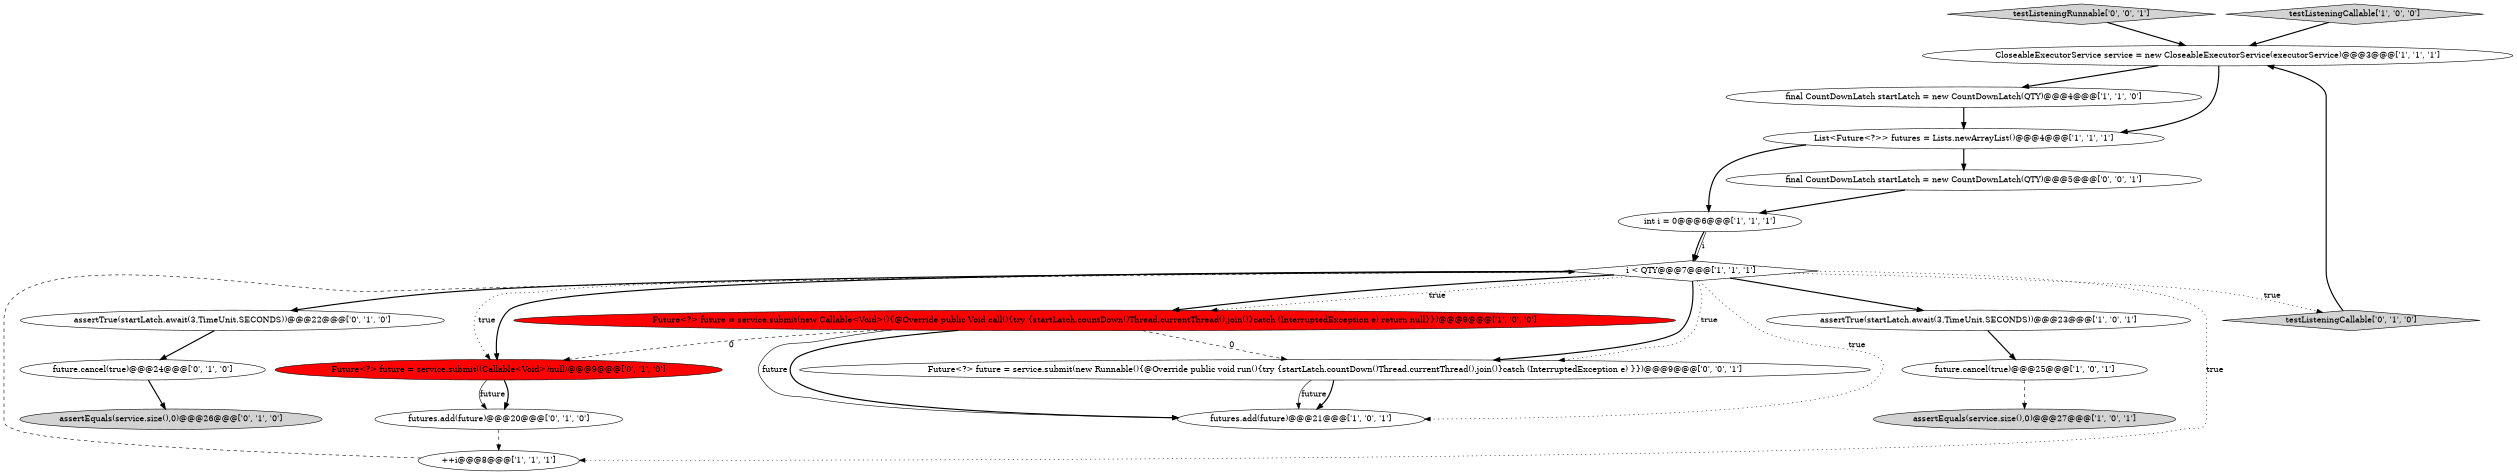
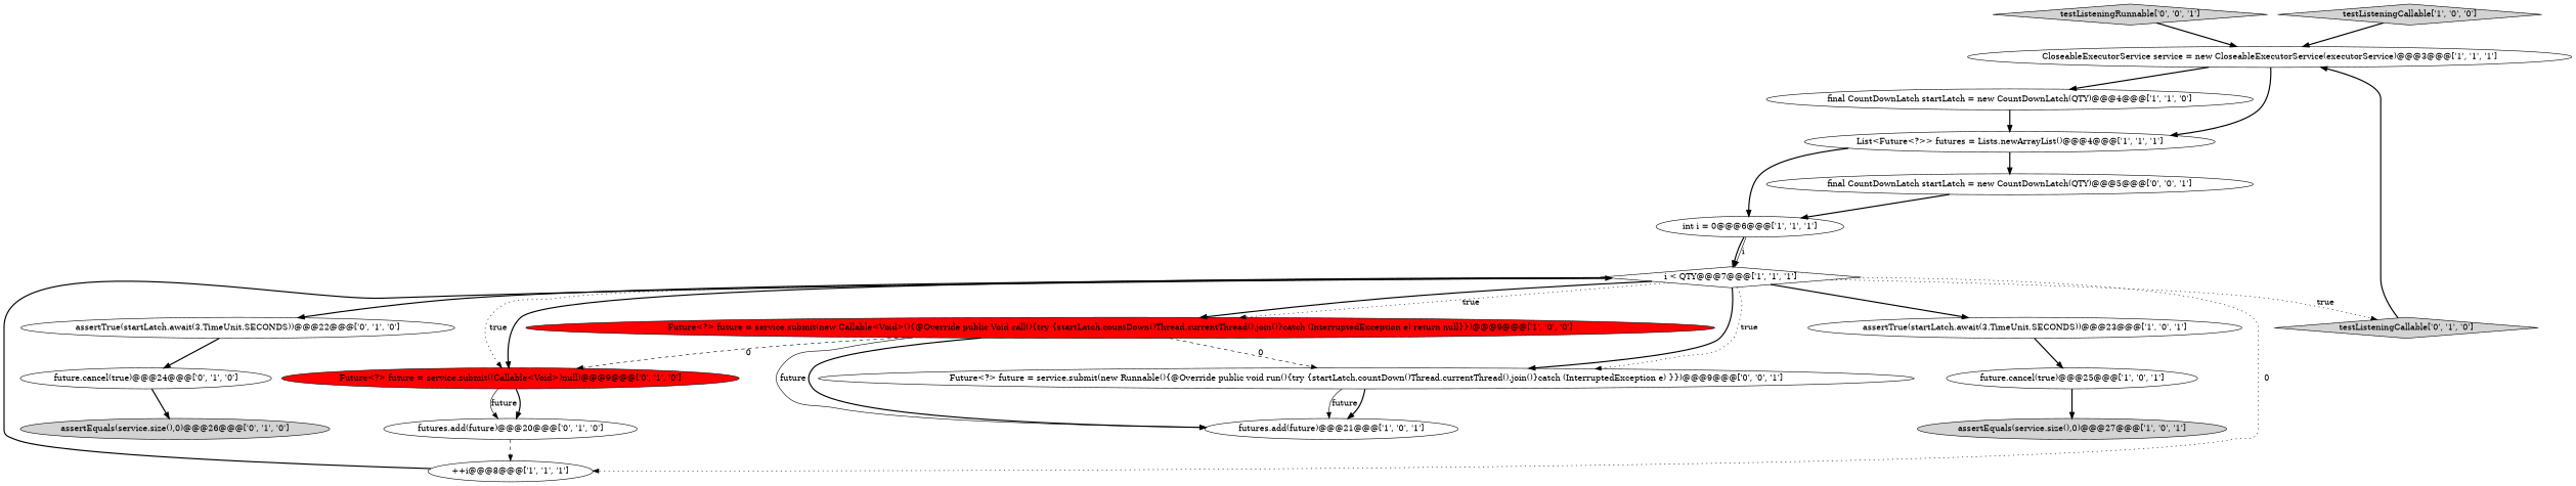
  digraph {
    node [fillcolor=white shape=ellipse style=filled]
    edge [style=bold]
    n1 [label="CloseableExecutorService service = new CloseableExecutorService(executorService)@@@3@@@['1', '1', '1']"]
    n2 [label="List<Future<?>> futures = Lists.newArrayList()@@@4@@@['1', '1', '1']"]
    n3 [label="final CountDownLatch startLatch = new CountDownLatch(QTY)@@@4@@@['1', '1', '0']"]
    n4 [label="int i = 0@@@6@@@['1', '1', '1']"]
    n5 [label="final CountDownLatch startLatch = new CountDownLatch(QTY)@@@5@@@['0', '0', '1']"]
    n6 [fillcolor=lightgray label="testListeningRunnable['0', '0', '1']" shape=diamond]
    n7 [label="assertTrue(startLatch.await(3,TimeUnit.SECONDS))@@@22@@@['0', '1', '0']"]
    n8 [label="future.cancel(true)@@@24@@@['0', '1', '0']"]
    n9 [fillcolor=lightgray label="assertEquals(service.size(),0)@@@26@@@['0', '1', '0']"]
    n10 [label="++i@@@8@@@['1', '1', '1']"]
    n11 [label="i < QTY@@@7@@@['1', '1', '1']" shape=diamond]
    n12 [fillcolor=red label="Future<?> future = service.submit((Callable<Void>)null)@@@9@@@['0', '1', '0']"]
    n13 [fillcolor=red label="Future<?> future = service.submit(new Callable<Void>(){@Override public Void call(){try {startLatch.countDown()Thread.currentThread().join()}catch (InterruptedException e) return null}})@@@9@@@['1', '0', '0']"]
    n14 [label="Future<?> future = service.submit(new Runnable(){@Override public void run(){try {startLatch.countDown()Thread.currentThread().join()}catch (InterruptedException e) }})@@@9@@@['0', '0', '1']"]
    n15 [label="assertTrue(startLatch.await(3,TimeUnit.SECONDS))@@@23@@@['1', '0', '1']"]
    n16 [label="futures.add(future)@@@21@@@['1', '0', '1']"]
    n17 [fillcolor=lightgray label="testListeningCallable['0', '1', '0']" shape=diamond]
    n18 [label="futures.add(future)@@@20@@@['0', '1', '0']"]
    n19 [label="future.cancel(true)@@@25@@@['1', '0', '1']"]
    n20 [fillcolor=lightgray label="assertEquals(service.size(),0)@@@27@@@['1', '0', '1']"]
    n21 [fillcolor=lightgray label="testListeningCallable['1', '0', '0']" shape=diamond]
    n1 -> n2
    n1 -> n3
    n2 -> n4
    n2 -> n5
    n3 -> n2
    n4 -> n11
    n4 -> n11 [label=i style=solid]
    n5 -> n4
    n6 -> n1
    n7 -> n8
    n8 -> n9
-   n10 -> n11 [style=dashed]
+   n10 -> n11
    n11 -> n7
-   n11 -> n10 [label=true style=dotted]
+   n11 -> n10 [label=0 style=dotted]
    n11 -> n12
    n11 -> n12 [label=true style=dotted]
    n11 -> n13 [label=true style=dotted]
    n11 -> n13
    n11 -> n14
    n11 -> n14 [label=true style=dotted]
    n11 -> n15
-   n11 -> n16 [label=true style=dotted]
    n11 -> n17 [label=true style=dotted]
    n12 -> n18
    n12 -> n18 [label=future style=solid]
    n13 -> n12 [label=0 style=dashed]
    n13 -> n14 [label=0 style=dashed]
    n13 -> n16
    n13 -> n16 [label=future style=solid]
    n14 -> n16 [label=future style=solid]
    n14 -> n16
    n15 -> n19
    n17 -> n1
    n18 -> n10 [style=dashed]
-   n19 -> n20 [style=dashed]
+   n19 -> n20
    n21 -> n1
  }
